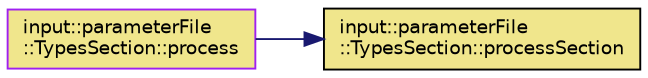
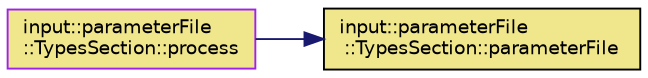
  digraph {
    rankdir=RL
    node [fillcolor=khaki fontname=Helvetica fontsize=10 shape=record style=filled]
-   n1 [color=black fontcolor=black height=0.2 label="input::parameterFile\l::TypesSection::processSection" width=0.4]
+   n1 [color=black fontcolor=black height=0.2 label="input::parameterFile\l::TypesSection::parameterFile" width=0.4]
    n2 [color=purple height=0.2 label="input::parameterFile\l::TypesSection::process" width=0.4]
    n1 -> n2 [color=midnightblue dir=back fontname=Helvetica fontsize=10 labelfontname=Helvetica labelfontsize=10 style=solid]
  }
